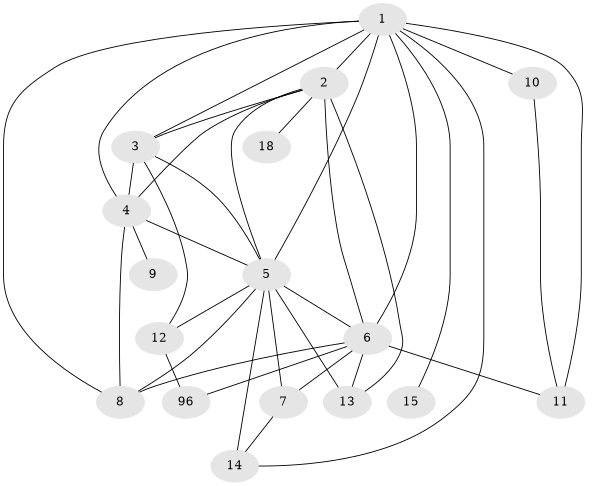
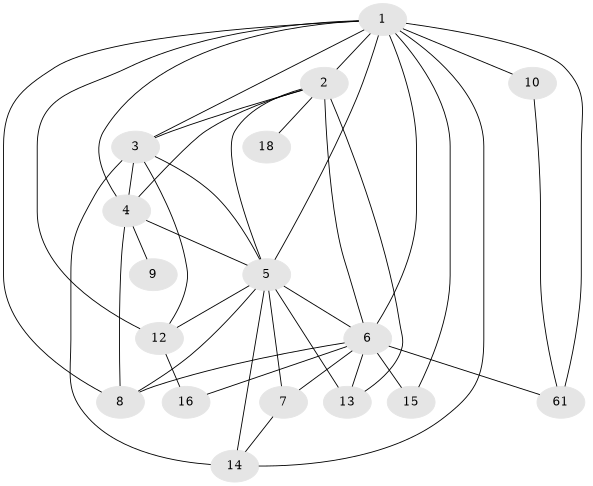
  graph {
    node [color=gray90 style=filled]
    edge [weight=1.0]
    1
    2
    3
    4
    5
    6
    8
    10
-   11
+   11 [label=61]
    12
    14
    15
    n13 [label=18]
    13
    9
    7
-   16 [label=96]
+   16
    1 -- 2 [weight=6.0]
    1 -- 3 [weight=10.0]
    1 -- 4 [weight=5.0]
    1 -- 5 [weight=6.0]
    1 -- 6 [weight=11.0]
    1 -- 8
    1 -- 10 [weight=4.0]
    1 -- 11 [weight=3.0]
+   1 -- 12
    1 -- 14
    1 -- 15
    2 -- 3 [weight=2.0]
    2 -- 4
    2 -- 5
    2 -- 6 [weight=2.0]
    2 -- n13
    2 -- 13
    3 -- 4 [weight=3.0]
    3 -- 5 [weight=2.0]
    3 -- 12 [weight=2.0]
+   3 -- 14 [weight=2.0]
    4 -- 5
    4 -- 8
    4 -- 9
    5 -- 6
    5 -- 8
    5 -- 12
    5 -- 14
    5 -- 13
    5 -- 7
    6 -- 8
    6 -- 11 [weight=2.0]
+   6 -- 15 [weight=6.0]
    6 -- 13
    6 -- 7 [weight=2.0]
    6 -- 16
    10 -- 11
    12 -- 16
    7 -- 14
  }
